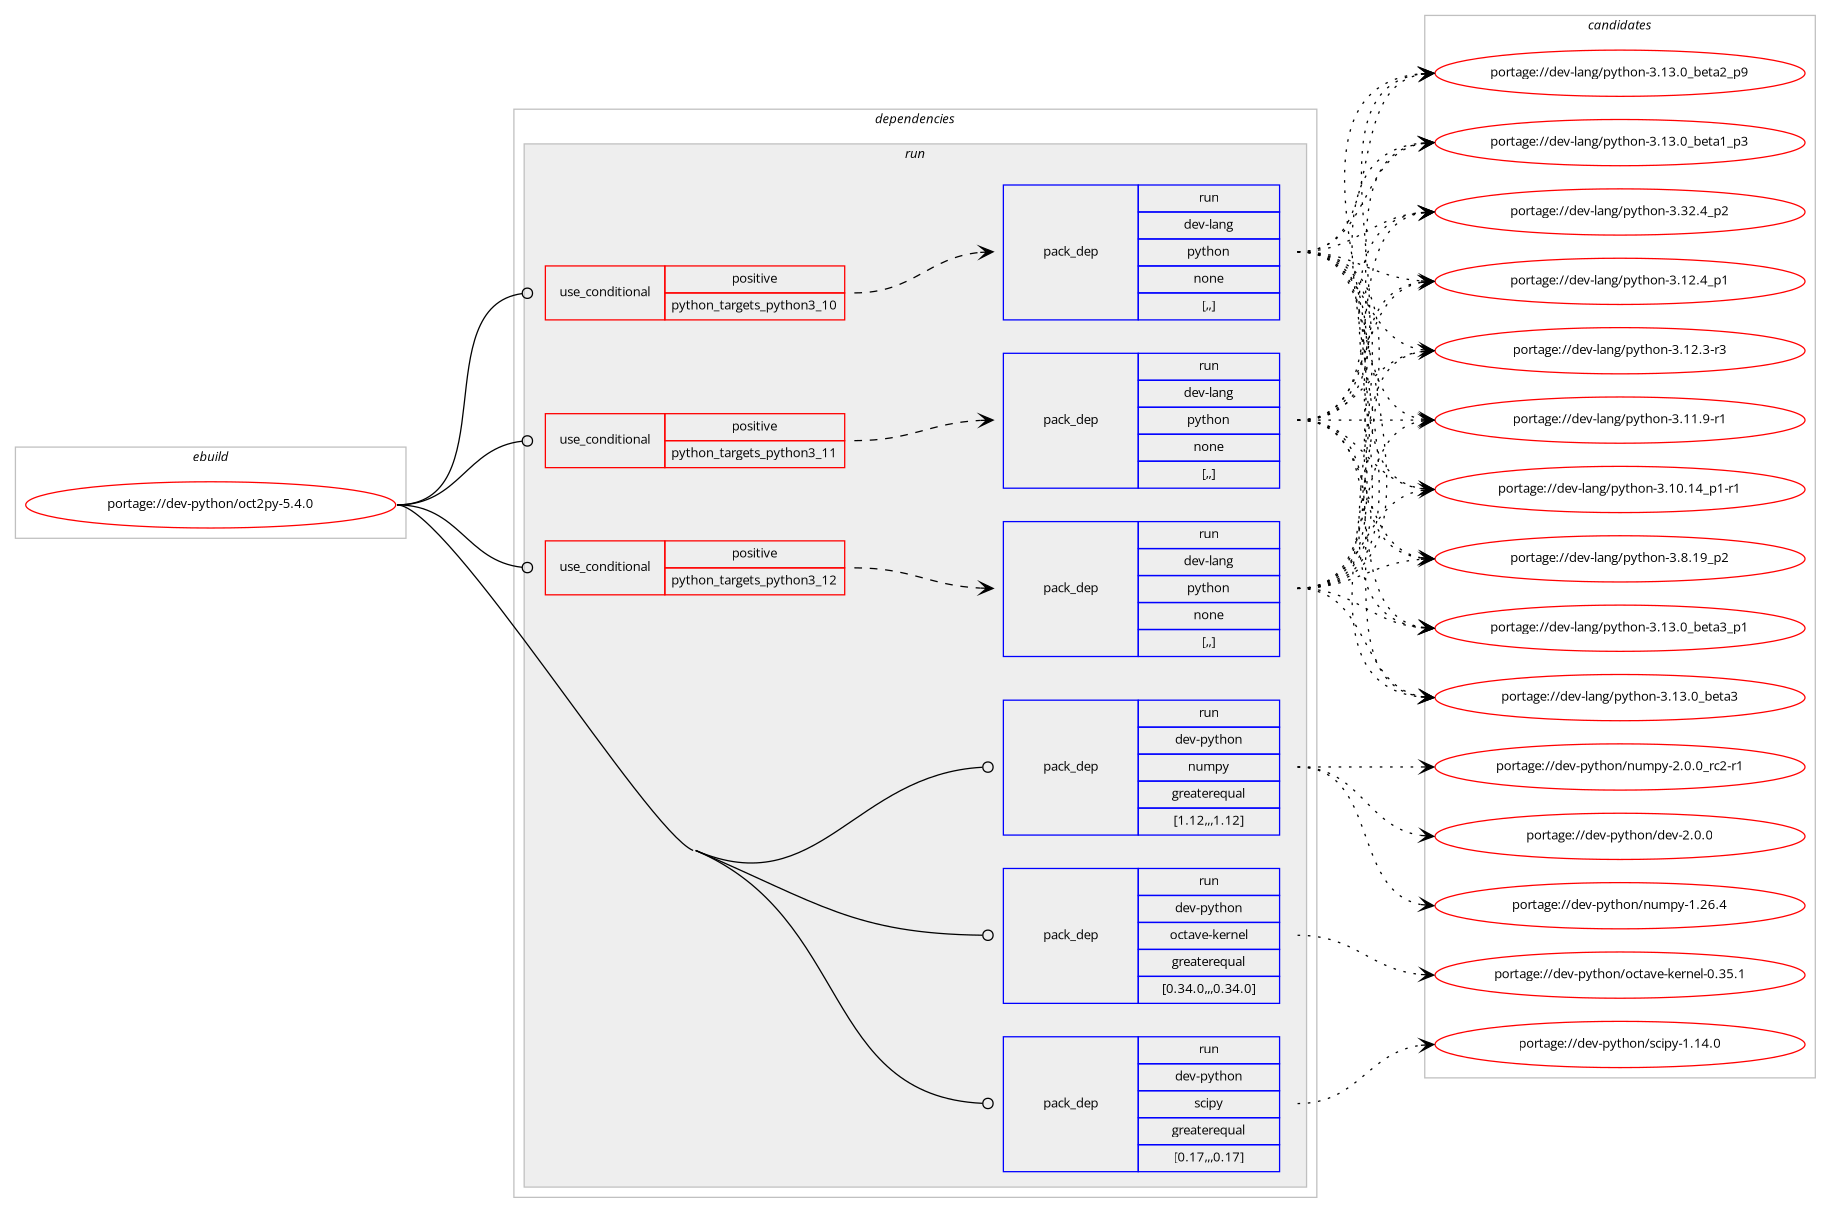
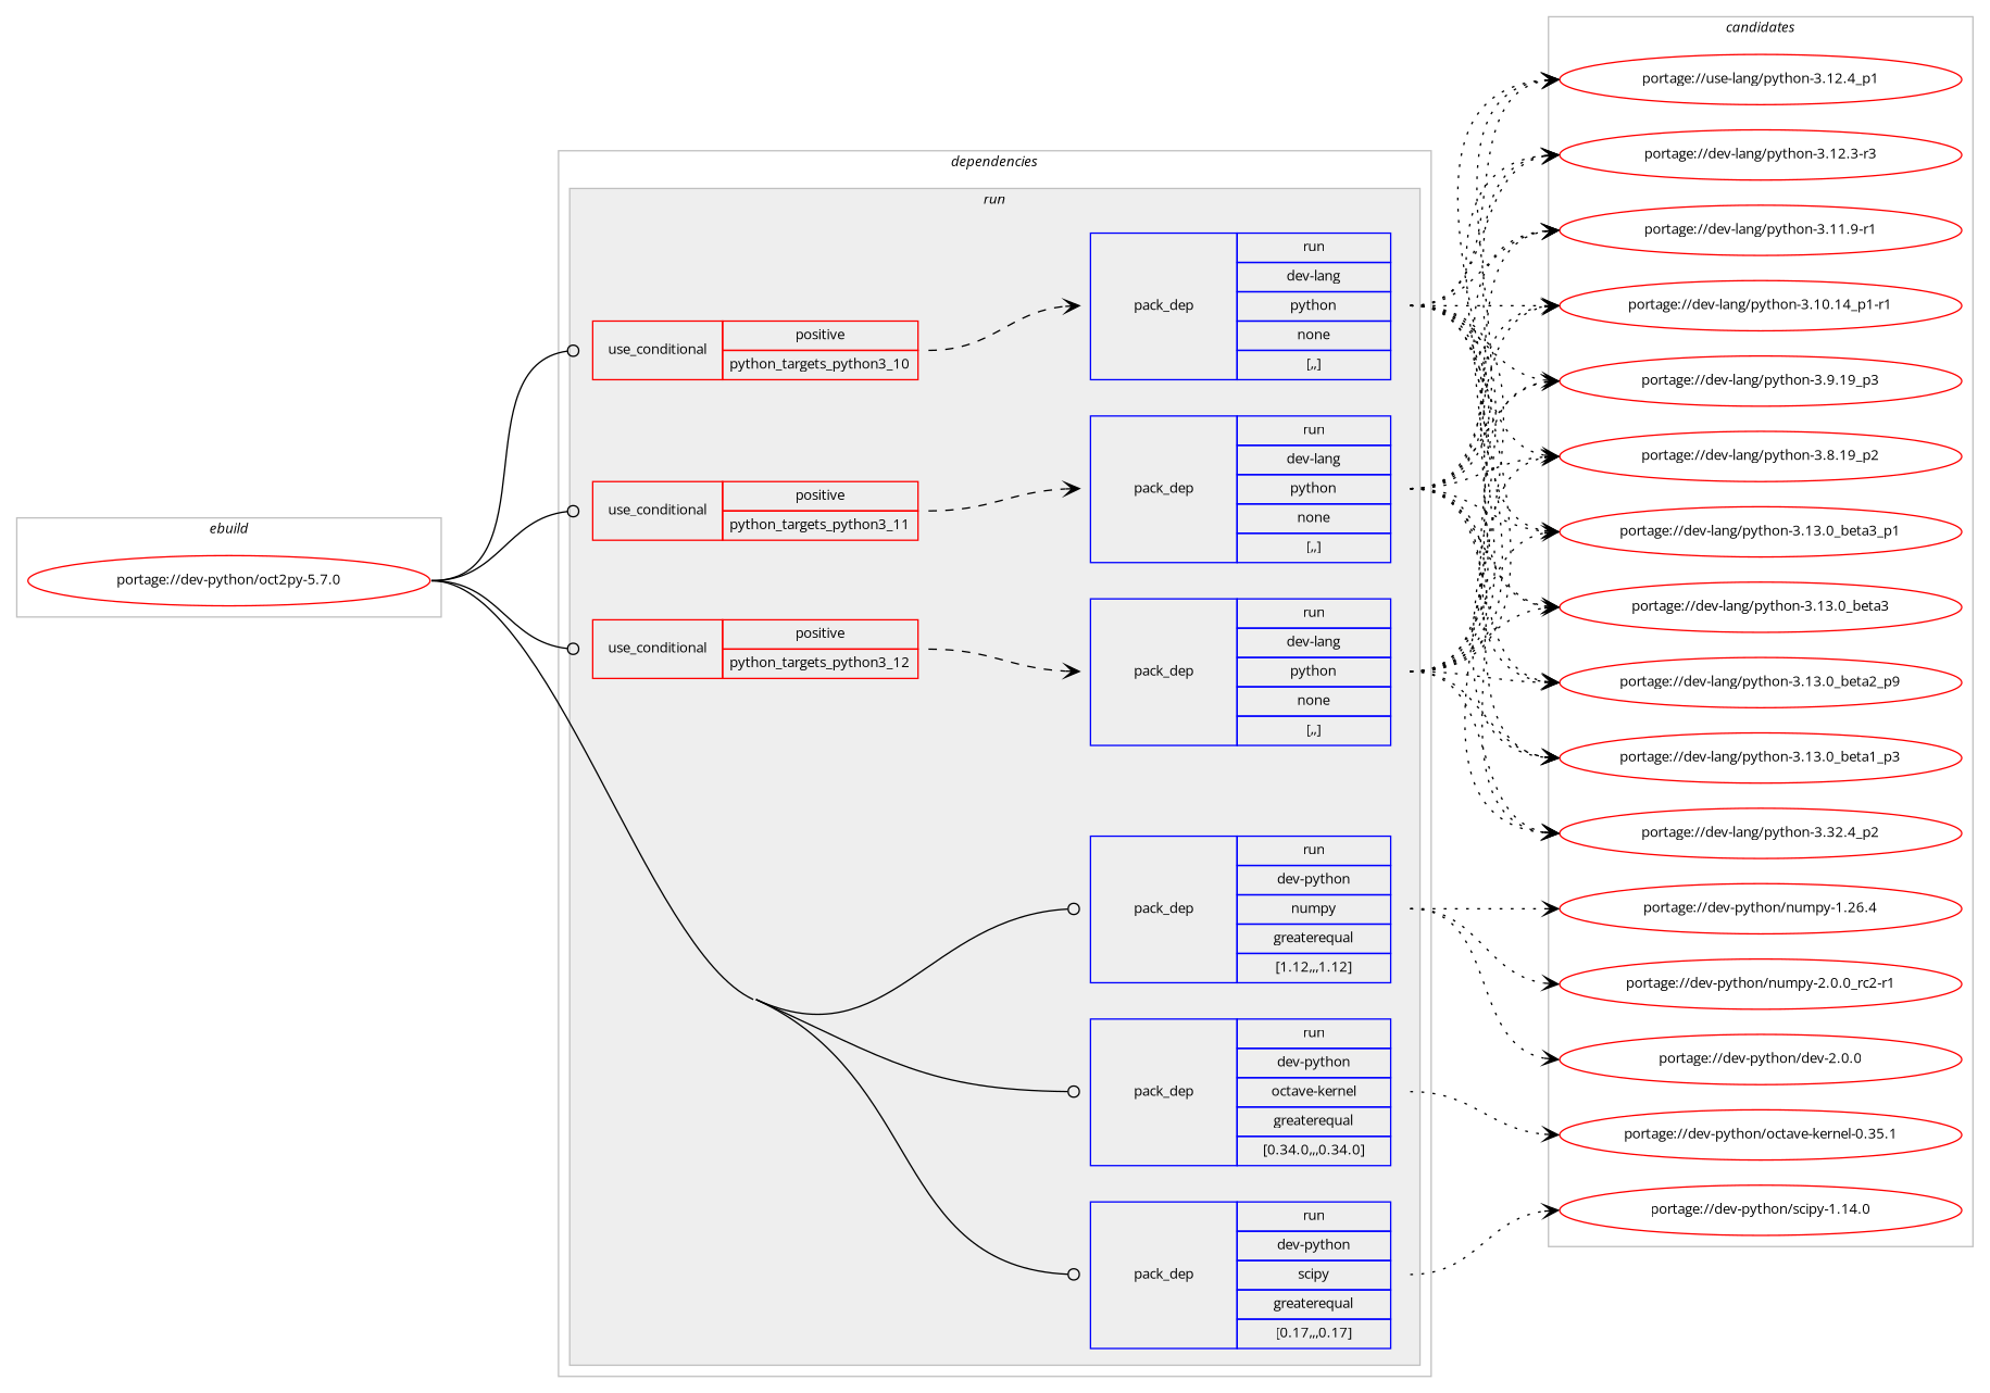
  digraph {
    compound=true
    concentrate=true
    fontname="Open Sans"
    fontsize=10
    newrank=true
    rankdir=LR
    ranksep=1.5
    node [color=red fontname="Open Sans" fontsize=10]
    edge [arrowhead=vee fontname="Open Sans" headport=w style=dotted tailport=e weight=100]
-   n1 [label="portage://dev-python/oct2py-5.4.0" width=4]
+   n1 [label="portage://dev-python/oct2py-5.7.0" width=4]
    n2 [color=blue label=<<TABLE BORDER="0" CELLBORDER="1" CELLSPACING="0" CELLPADDING="4" WIDTH="220"><TR><TD ROWSPAN="6" CELLPADDING="30">pack_dep</TD></TR><TR><TD WIDTH="110">run</TD></TR><TR><TD>dev-lang</TD></TR><TR><TD>python</TD></TR><TR><TD>none</TD></TR><TR><TD>[,,]</TD></TR></TABLE>> shape=none]
    n3 [label=<<TABLE BORDER="0" CELLBORDER="1" CELLSPACING="0" CELLPADDING="4"><TR><TD ROWSPAN="3" CELLPADDING="10">use_conditional</TD></TR><TR><TD>positive</TD></TR><TR><TD>python_targets_python3_10</TD></TR></TABLE>> shape=none]
    n4 [color=blue label=<<TABLE BORDER="0" CELLBORDER="1" CELLSPACING="0" CELLPADDING="4" WIDTH="220"><TR><TD ROWSPAN="6" CELLPADDING="30">pack_dep</TD></TR><TR><TD WIDTH="110">run</TD></TR><TR><TD>dev-lang</TD></TR><TR><TD>python</TD></TR><TR><TD>none</TD></TR><TR><TD>[,,]</TD></TR></TABLE>> shape=none]
    n5 [label=<<TABLE BORDER="0" CELLBORDER="1" CELLSPACING="0" CELLPADDING="4"><TR><TD ROWSPAN="3" CELLPADDING="10">use_conditional</TD></TR><TR><TD>positive</TD></TR><TR><TD>python_targets_python3_11</TD></TR></TABLE>> shape=none]
    n6 [color=blue label=<<TABLE BORDER="0" CELLBORDER="1" CELLSPACING="0" CELLPADDING="4" WIDTH="220"><TR><TD ROWSPAN="6" CELLPADDING="30">pack_dep</TD></TR><TR><TD WIDTH="110">run</TD></TR><TR><TD>dev-lang</TD></TR><TR><TD>python</TD></TR><TR><TD>none</TD></TR><TR><TD>[,,]</TD></TR></TABLE>> shape=none]
    n7 [label=<<TABLE BORDER="0" CELLBORDER="1" CELLSPACING="0" CELLPADDING="4"><TR><TD ROWSPAN="3" CELLPADDING="10">use_conditional</TD></TR><TR><TD>positive</TD></TR><TR><TD>python_targets_python3_12</TD></TR></TABLE>> shape=none]
    n8 [color=blue label=<<TABLE BORDER="0" CELLBORDER="1" CELLSPACING="0" CELLPADDING="4" WIDTH="220"><TR><TD ROWSPAN="6" CELLPADDING="30">pack_dep</TD></TR><TR><TD WIDTH="110">run</TD></TR><TR><TD>dev-python</TD></TR><TR><TD>numpy</TD></TR><TR><TD>greaterequal</TD></TR><TR><TD>[1.12,,,1.12]</TD></TR></TABLE>> shape=none]
    n9 [color=blue label=<<TABLE BORDER="0" CELLBORDER="1" CELLSPACING="0" CELLPADDING="4" WIDTH="220"><TR><TD ROWSPAN="6" CELLPADDING="30">pack_dep</TD></TR><TR><TD WIDTH="110">run</TD></TR><TR><TD>dev-python</TD></TR><TR><TD>octave-kernel</TD></TR><TR><TD>greaterequal</TD></TR><TR><TD>[0.34.0,,,0.34.0]</TD></TR></TABLE>> shape=none]
    n10 [color=blue label=<<TABLE BORDER="0" CELLBORDER="1" CELLSPACING="0" CELLPADDING="4" WIDTH="220"><TR><TD ROWSPAN="6" CELLPADDING="30">pack_dep</TD></TR><TR><TD WIDTH="110">run</TD></TR><TR><TD>dev-python</TD></TR><TR><TD>scipy</TD></TR><TR><TD>greaterequal</TD></TR><TR><TD>[0.17,,,0.17]</TD></TR></TABLE>> shape=none]
    n11 [label="portage://dev-lang/python-3.13.0_beta3_p1" width=4]
    n12 [label="portage://dev-lang/python-3.13.0_beta3" width=4]
    n13 [label="portage://dev-lang/python-3.13.0_beta2_p9" width=4]
    n14 [label="portage://dev-lang/python-3.13.0_beta1_p3" width=4]
    n15 [label="portage://dev-lang/python-3.32.4_p2" width=4]
-   n16 [label="portage://dev-lang/python-3.12.4_p1" width=4]
+   n16 [label="portage://use-lang/python-3.12.4_p1" width=4]
    n17 [label="portage://dev-lang/python-3.12.3-r3" width=4]
    n18 [label="portage://dev-lang/python-3.11.9-r1" width=4]
    n19 [label="portage://dev-lang/python-3.10.14_p1-r1" width=4]
+   n20 [label="portage://dev-lang/python-3.9.19_p3" width=4]
    n21 [label="portage://dev-lang/python-3.8.19_p2" width=4]
    n22 [label="portage://dev-python/numpy-2.0.0_rc2-r1" width=4]
    n23 [label="portage://dev-python/dev-2.0.0" width=4]
    n24 [label="portage://dev-python/numpy-1.26.4" width=4]
    n25 [label="portage://dev-python/octave-kernel-0.35.1" width=4]
    n26 [label="portage://dev-python/scipy-1.14.0" width=4]
    subgraph cluster_1 {
      color=gray
      label=<<i>ebuild</i>>
      rank=same
      n1
    }
    subgraph cluster_2 {
      color=gray
      label=<<i>dependencies</i>>
      subgraph cluster_3 {
        color=gray
        fillcolor="#eeeeee"
        label=<<i>compile</i>>
        style=filled
      }
      subgraph cluster_4 {
        color=gray
        fillcolor="#eeeeee"
        label=<<i>compile and run</i>>
        style=filled
      }
      subgraph cluster_5 {
        color=gray
        fillcolor="#eeeeee"
        label=<<i>run</i>>
        style=filled
        subgraph sub_6 {
          color=gray
          fillcolor="#eeeeee"
          label=<<i>run</i>>
          style=filled
          n3
          subgraph sub_7 {
            color=gray
            fillcolor="#eeeeee"
            label=<<i>run</i>>
            style=filled
            n2
          }
        }
        subgraph sub_8 {
          color=gray
          fillcolor="#eeeeee"
          label=<<i>run</i>>
          style=filled
          n5
          subgraph sub_9 {
            color=gray
            fillcolor="#eeeeee"
            label=<<i>run</i>>
            style=filled
            n4
          }
        }
        subgraph sub_10 {
          color=gray
          fillcolor="#eeeeee"
          label=<<i>run</i>>
          style=filled
          n7
          subgraph sub_11 {
            color=gray
            fillcolor="#eeeeee"
            label=<<i>run</i>>
            style=filled
            n6
          }
        }
        subgraph sub_12 {
          color=gray
          fillcolor="#eeeeee"
          label=<<i>run</i>>
          style=filled
          n8
        }
        subgraph sub_13 {
          color=gray
          fillcolor="#eeeeee"
          label=<<i>run</i>>
          style=filled
          n9
        }
        subgraph sub_14 {
          color=gray
          fillcolor="#eeeeee"
          label=<<i>run</i>>
          style=filled
          n10
        }
      }
    }
    subgraph cluster_15 {
      color=gray
      label=<<i>candidates</i>>
      rank=same
      subgraph sub_16 {
        color=black
        label=<<i>candidates</i>>
        nodesep=1
        rank=same
        n11
        n12
        n13
        n14
        n15
        n16
        n17
        n18
        n19
+       n20
        n21
      }
      subgraph sub_17 {
        color=black
        label=<<i>candidates</i>>
        nodesep=1
        rank=same
        n11
        n12
        n13
        n14
        n15
        n16
        n17
        n18
        n19
+       n20
        n21
      }
      subgraph sub_18 {
        color=black
        label=<<i>candidates</i>>
        nodesep=1
        rank=same
        n11
        n12
        n13
        n14
        n15
        n16
        n17
        n18
        n19
+       n20
        n21
      }
      subgraph sub_19 {
        color=black
        label=<<i>candidates</i>>
        nodesep=1
        rank=same
        n22
        n23
        n24
      }
      subgraph sub_20 {
        color=black
        label=<<i>candidates</i>>
        nodesep=1
        rank=same
        n25
      }
      subgraph sub_21 {
        color=black
        label=<<i>candidates</i>>
        nodesep=1
        rank=same
        n26
      }
    }
    n1 -> n3 [arrowhead=odot style=solid weight=20]
    n1 -> n5 [arrowhead=odot style=solid weight=20]
    n1 -> n7 [arrowhead=odot style=solid weight=20]
    n1 -> n8 [arrowhead=odot style=solid weight=20]
    n1 -> n9 [arrowhead=odot style=solid weight=20]
    n1 -> n10 [arrowhead=odot style=solid weight=20]
    n2 -> n11
    n2 -> n12
    n2 -> n13
    n2 -> n14
    n2 -> n15
    n2 -> n16
    n2 -> n17
    n2 -> n18
    n2 -> n19
+   n2 -> n20
    n2 -> n21
    n3 -> n2 [style=dashed weight=20]
    n4 -> n11
    n4 -> n12
    n4 -> n13
    n4 -> n14
    n4 -> n15
    n4 -> n16
    n4 -> n17
    n4 -> n18
    n4 -> n19
+   n4 -> n20
    n4 -> n21
    n5 -> n4 [style=dashed weight=20]
    n6 -> n11
    n6 -> n12
    n6 -> n13
    n6 -> n14
    n6 -> n15
    n6 -> n16
    n6 -> n17
    n6 -> n18
    n6 -> n19
+   n6 -> n20
    n6 -> n21
    n7 -> n6 [style=dashed weight=20]
    n8 -> n22
    n8 -> n23
    n8 -> n24
    n9 -> n25
    n10 -> n26
  }
